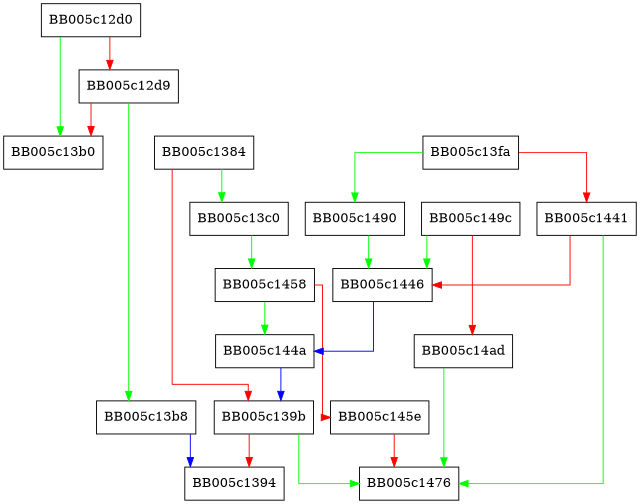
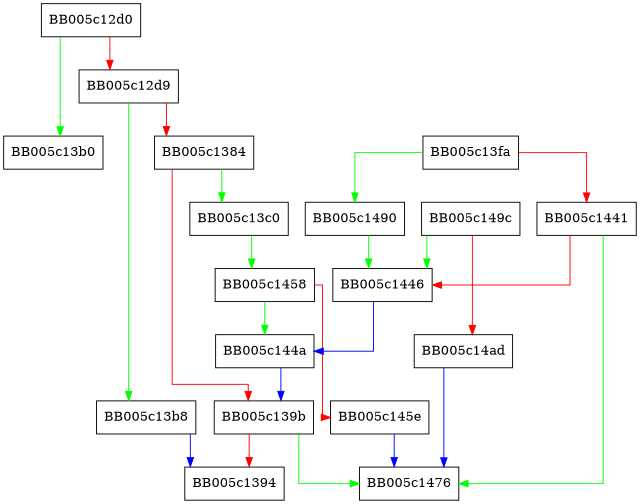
  digraph {
    splines=ortho
    node [shape=box]
    edge [color=green]
    BB005c12d0
    BB005c13b0
    BB005c12d9
    BB005c13b8
    BB005c1384
    BB005c1394
    BB005c13c0
    n8 [label=BB005c139b]
    BB005c1458
    BB005c1476
    BB005c144a
    BB005c145e
    BB005c13fa
    BB005c1490
    BB005c1441
    BB005c1446
    BB005c149c
    BB005c14ad
    BB005c12d0 -> BB005c13b0
    BB005c12d0 -> BB005c12d9 [color=red]
    BB005c12d9 -> BB005c13b8
-   BB005c12d9 -> BB005c13b0 [color=red]
+   BB005c12d9 -> BB005c1384 [color=red]
    BB005c13b8 -> BB005c1394 [color=blue]
    BB005c1384 -> BB005c13c0
    BB005c1384 -> n8 [color=red]
    BB005c13c0 -> BB005c1458
    n8 -> BB005c1394 [color=red]
    n8 -> BB005c1476
    BB005c1458 -> BB005c144a
    BB005c1458 -> BB005c145e [color=red]
    BB005c144a -> n8 [color=blue]
-   BB005c145e -> BB005c1476 [color=red]
+   BB005c145e -> BB005c1476 [color=blue]
    BB005c13fa -> BB005c1490
    BB005c13fa -> BB005c1441 [color=red]
    BB005c1490 -> BB005c1446
    BB005c1441 -> BB005c1476
    BB005c1441 -> BB005c1446 [color=red]
    BB005c1446 -> BB005c144a [color=blue]
    BB005c149c -> BB005c1446
    BB005c149c -> BB005c14ad [color=red]
-   BB005c14ad -> BB005c1476
+   BB005c14ad -> BB005c1476 [color=blue]
  }
